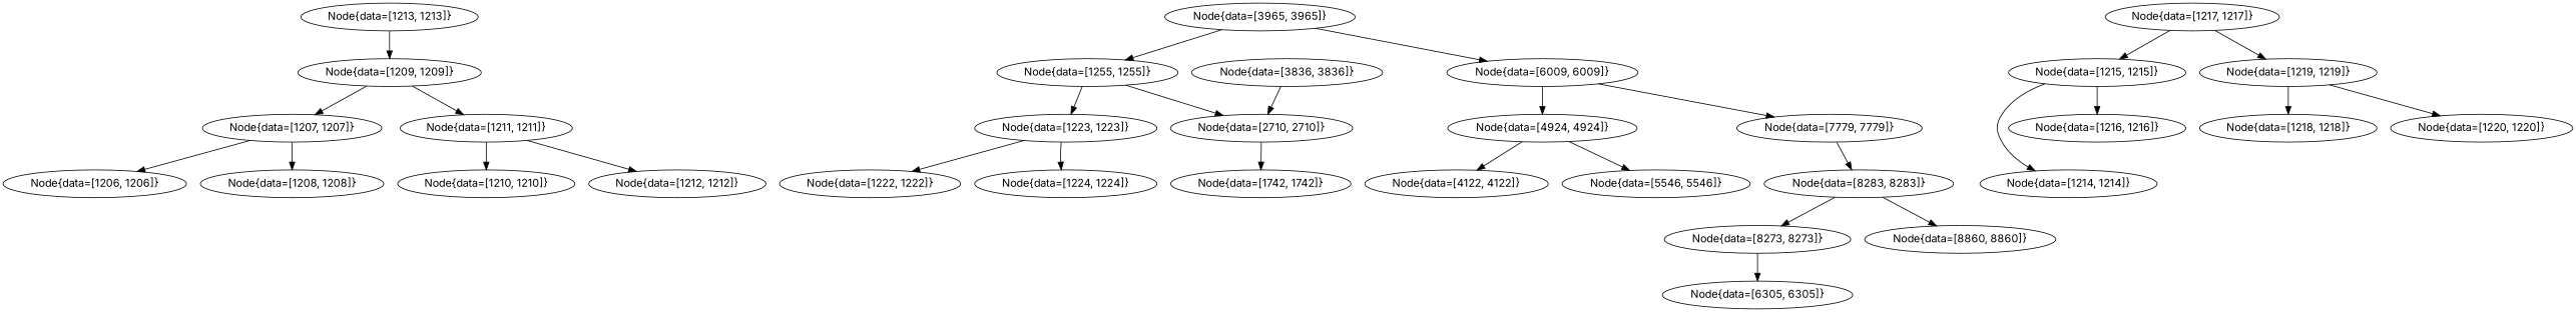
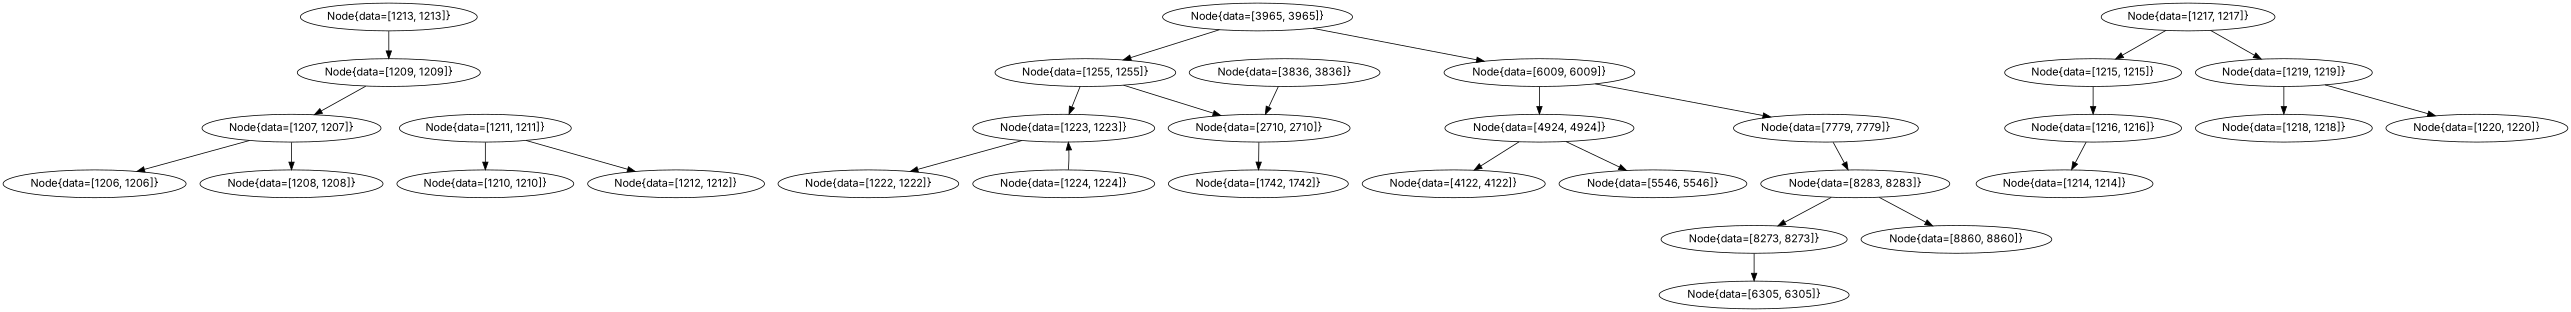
  digraph {
    fontname=Inter
    node [fontname=Inter]
    edge [fontname=Inter]
    n1 [label="Node{data=[1213, 1213]}"]
    n2 [label="Node{data=[1209, 1209]}"]
    n3 [label="Node{data=[3965, 3965]}"]
    n4 [label="Node{data=[1255, 1255]}"]
    n5 [label="Node{data=[6009, 6009]}"]
    n6 [label="Node{data=[1207, 1207]}"]
    n7 [label="Node{data=[1211, 1211]}"]
    n8 [label="Node{data=[1217, 1217]}"]
    n9 [label="Node{data=[1215, 1215]}"]
    n10 [label="Node{data=[1219, 1219]}"]
    n11 [label="Node{data=[1206, 1206]}"]
    n12 [label="Node{data=[1208, 1208]}"]
    n13 [label="Node{data=[1210, 1210]}"]
    n14 [label="Node{data=[1212, 1212]}"]
    n15 [label="Node{data=[1214, 1214]}"]
    n16 [label="Node{data=[1216, 1216]}"]
    n17 [label="Node{data=[1218, 1218]}"]
    n18 [label="Node{data=[1220, 1220]}"]
    n19 [label="Node{data=[1223, 1223]}"]
    n20 [label="Node{data=[2710, 2710]}"]
    n21 [label="Node{data=[4924, 4924]}"]
    n22 [label="Node{data=[7779, 7779]}"]
    n23 [label="Node{data=[1222, 1222]}"]
    n24 [label="Node{data=[1224, 1224]}"]
    n25 [label="Node{data=[1742, 1742]}"]
    n26 [label="Node{data=[3836, 3836]}"]
    n27 [label="Node{data=[4122, 4122]}"]
    n28 [label="Node{data=[5546, 5546]}"]
    n29 [label="Node{data=[8283, 8283]}"]
    n30 [label="Node{data=[6305, 6305]}"]
    n31 [label="Node{data=[8273, 8273]}"]
    n32 [label="Node{data=[8860, 8860]}"]
    n1 -> n2
    n2 -> n6
-   n2 -> n7
    n3 -> n4
    n3 -> n5
    n4 -> n19
    n4 -> n20
    n5 -> n21
    n5 -> n22
    n6 -> n11
    n6 -> n12
    n7 -> n13
    n7 -> n14
    n8 -> n9
    n8 -> n10
-   n9 -> n15
+   n16 -> n15
    n9 -> n16
    n10 -> n17
    n10 -> n18
    n19 -> n23
-   n19 -> n24
+   n24 -> n19
    n20 -> n25
    n21 -> n27
    n21 -> n28
    n22 -> n29
    n26 -> n20
    n29 -> n31
    n29 -> n32
    n31 -> n30
  }
